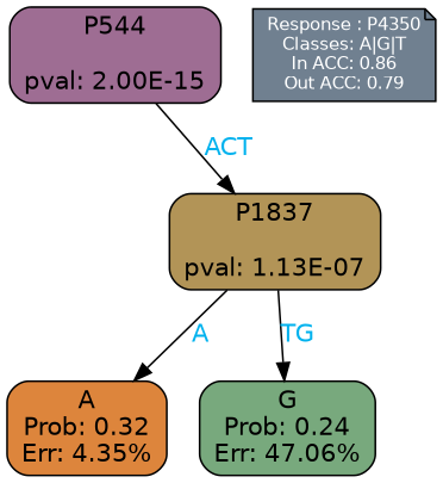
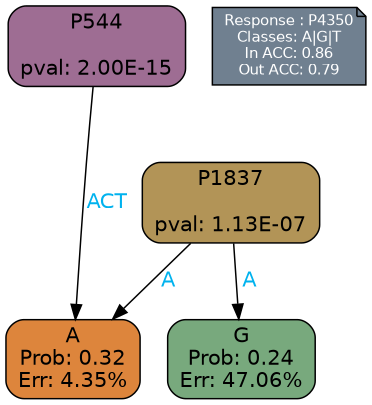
  digraph {
    ranksep=equally
    splines=polylines
    node [color=black fontname=helvetica shape=box style="filled, rounded"]
    edge [fontcolor=deepskyblue2 fontname=helvetica]
    n1 [fillcolor="#dd853c" label="A\nProb: 0.32\nErr: 4.35%"]
    n2 [fillcolor="#78a97d" label="G\nProb: 0.24\nErr: 47.06%"]
    n3 [align=left fillcolor=slategray fontcolor=white fontsize=10 label="Response : P4350\nClasses: A|G|T\nIn ACC: 0.86\nOut ACC: 0.79\n" shape=note style=filled]
    n4 [fillcolor="#9e6d93" label="P544\n\npval: 2.00E-15"]
    n5 [fillcolor="#b29457" label="P1837\n\npval: 1.13E-07"]
    subgraph sub_1 {
      rank=same
      n1
      n2
    }
    subgraph sub_2 {
      rank=same
      n3
      n4
    }
-   n4 -> n5 [label=ACT]
+   n4 -> n1 [label=ACT]
    n5 -> n1 [label=A]
-   n5 -> n2 [label=TG]
+   n5 -> n2 [label=A]
  }
